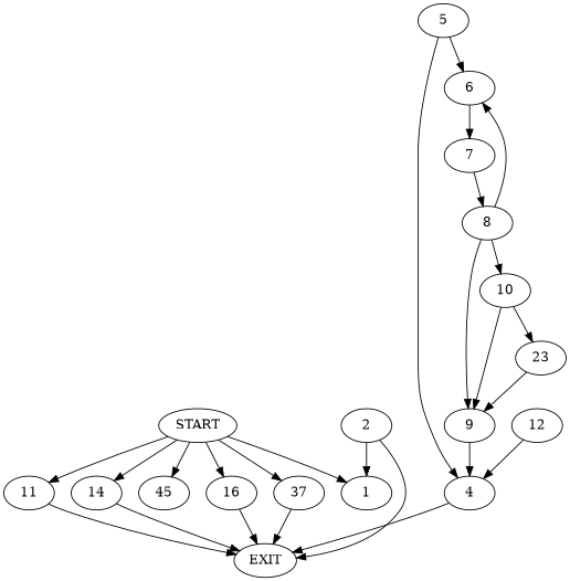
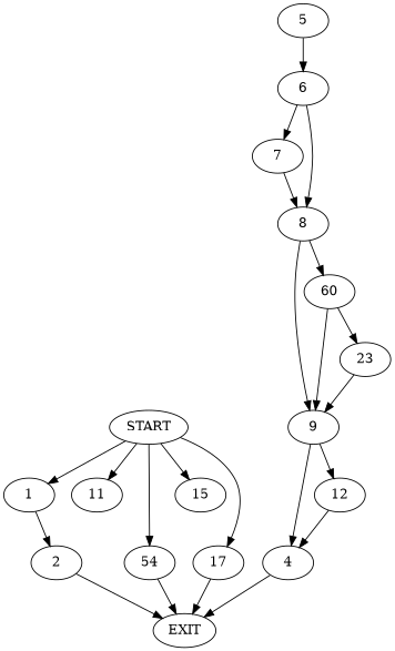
  digraph {
    fontname="DejaVu Serif"
    node [fontname="DejaVu Serif"]
    edge [fontname="DejaVu Serif"]
    n1 [label=START]
    1
    11
-   14
-   15 [label=45]
-   16
-   17 [label=37]
+   14 [label=54]
+   15
+   17
    2
    n9 [label=EXIT]
    4
    5
    6
    7
    8
    9
-   10
+   10 [label=60]
    12
    n18 [label=23]
    n1 -> 1
    n1 -> 11
    n1 -> 14
    n1 -> 15
-   n1 -> 16
    n1 -> 17
-   2 -> 1
-   11 -> n9
+   1 -> 2
    14 -> n9
-   16 -> n9
    17 -> n9
    2 -> n9
    4 -> n9
-   5 -> 4
    5 -> 6
    6 -> 7
-   8 -> 6
+   6 -> 8
    7 -> 8
    8 -> 9
    8 -> 10
    9 -> 4
+   9 -> 12
    10 -> 9
    10 -> n18
    12 -> 4
    n18 -> 9
  }
